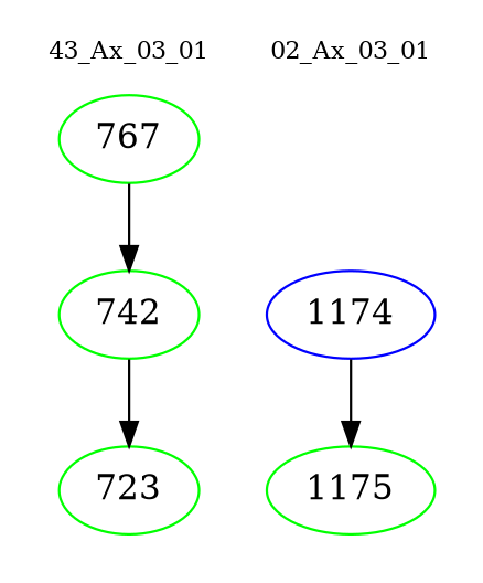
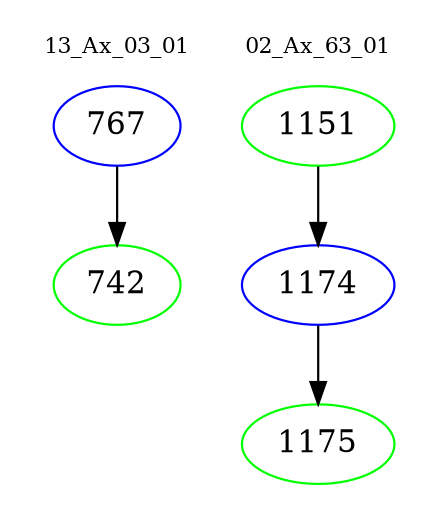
  digraph {
    node [color=green]
    edge [color=black]
    n1 [label=742]
-   n2 [label=723]
-   n3 [label=767]
+   n3 [color=blue label=767]
+   n4 [label=1151]
    n5 [color=blue label=1174]
    n6 [label=1175]
    subgraph cluster_1 {
      color=white
      fontsize=10
-     label="43_Ax_03_01"
+     label="13_Ax_03_01"
      n1
-     n2
      n3
    }
    subgraph cluster_2 {
      color=white
      fontsize=10
-     label="02_Ax_03_01"
+     label="02_Ax_63_01"
+     n4
      n5
      n6
    }
-   n1 -> n2
    n3 -> n1
+   n4 -> n5
    n5 -> n6
  }
